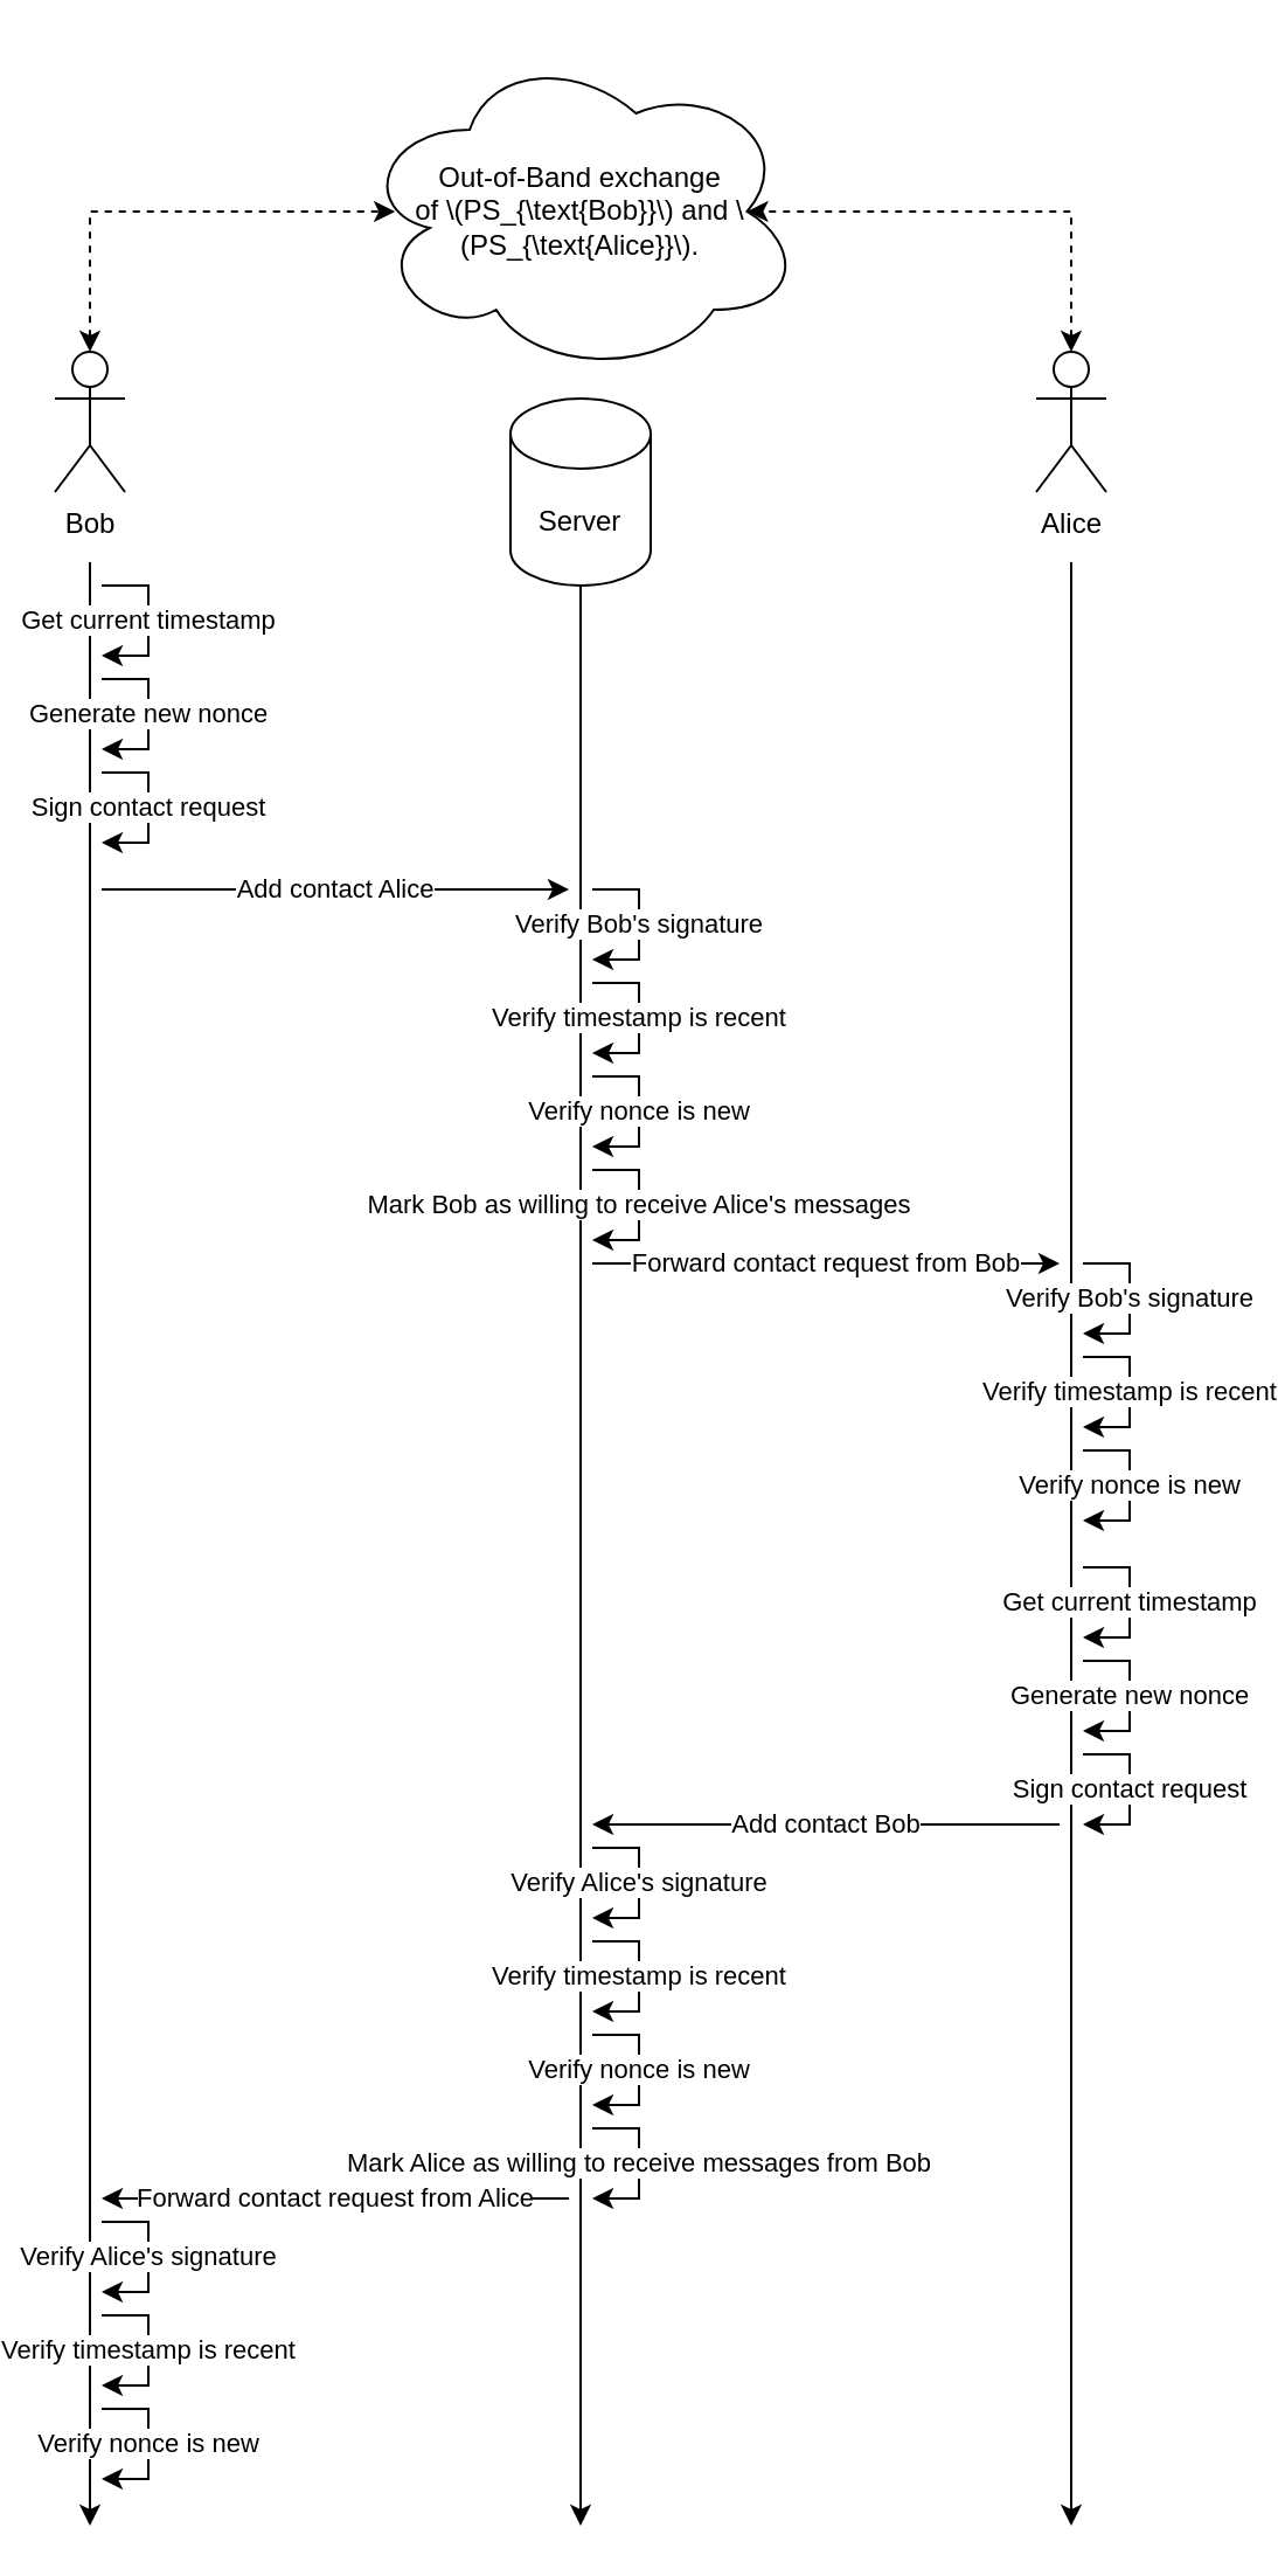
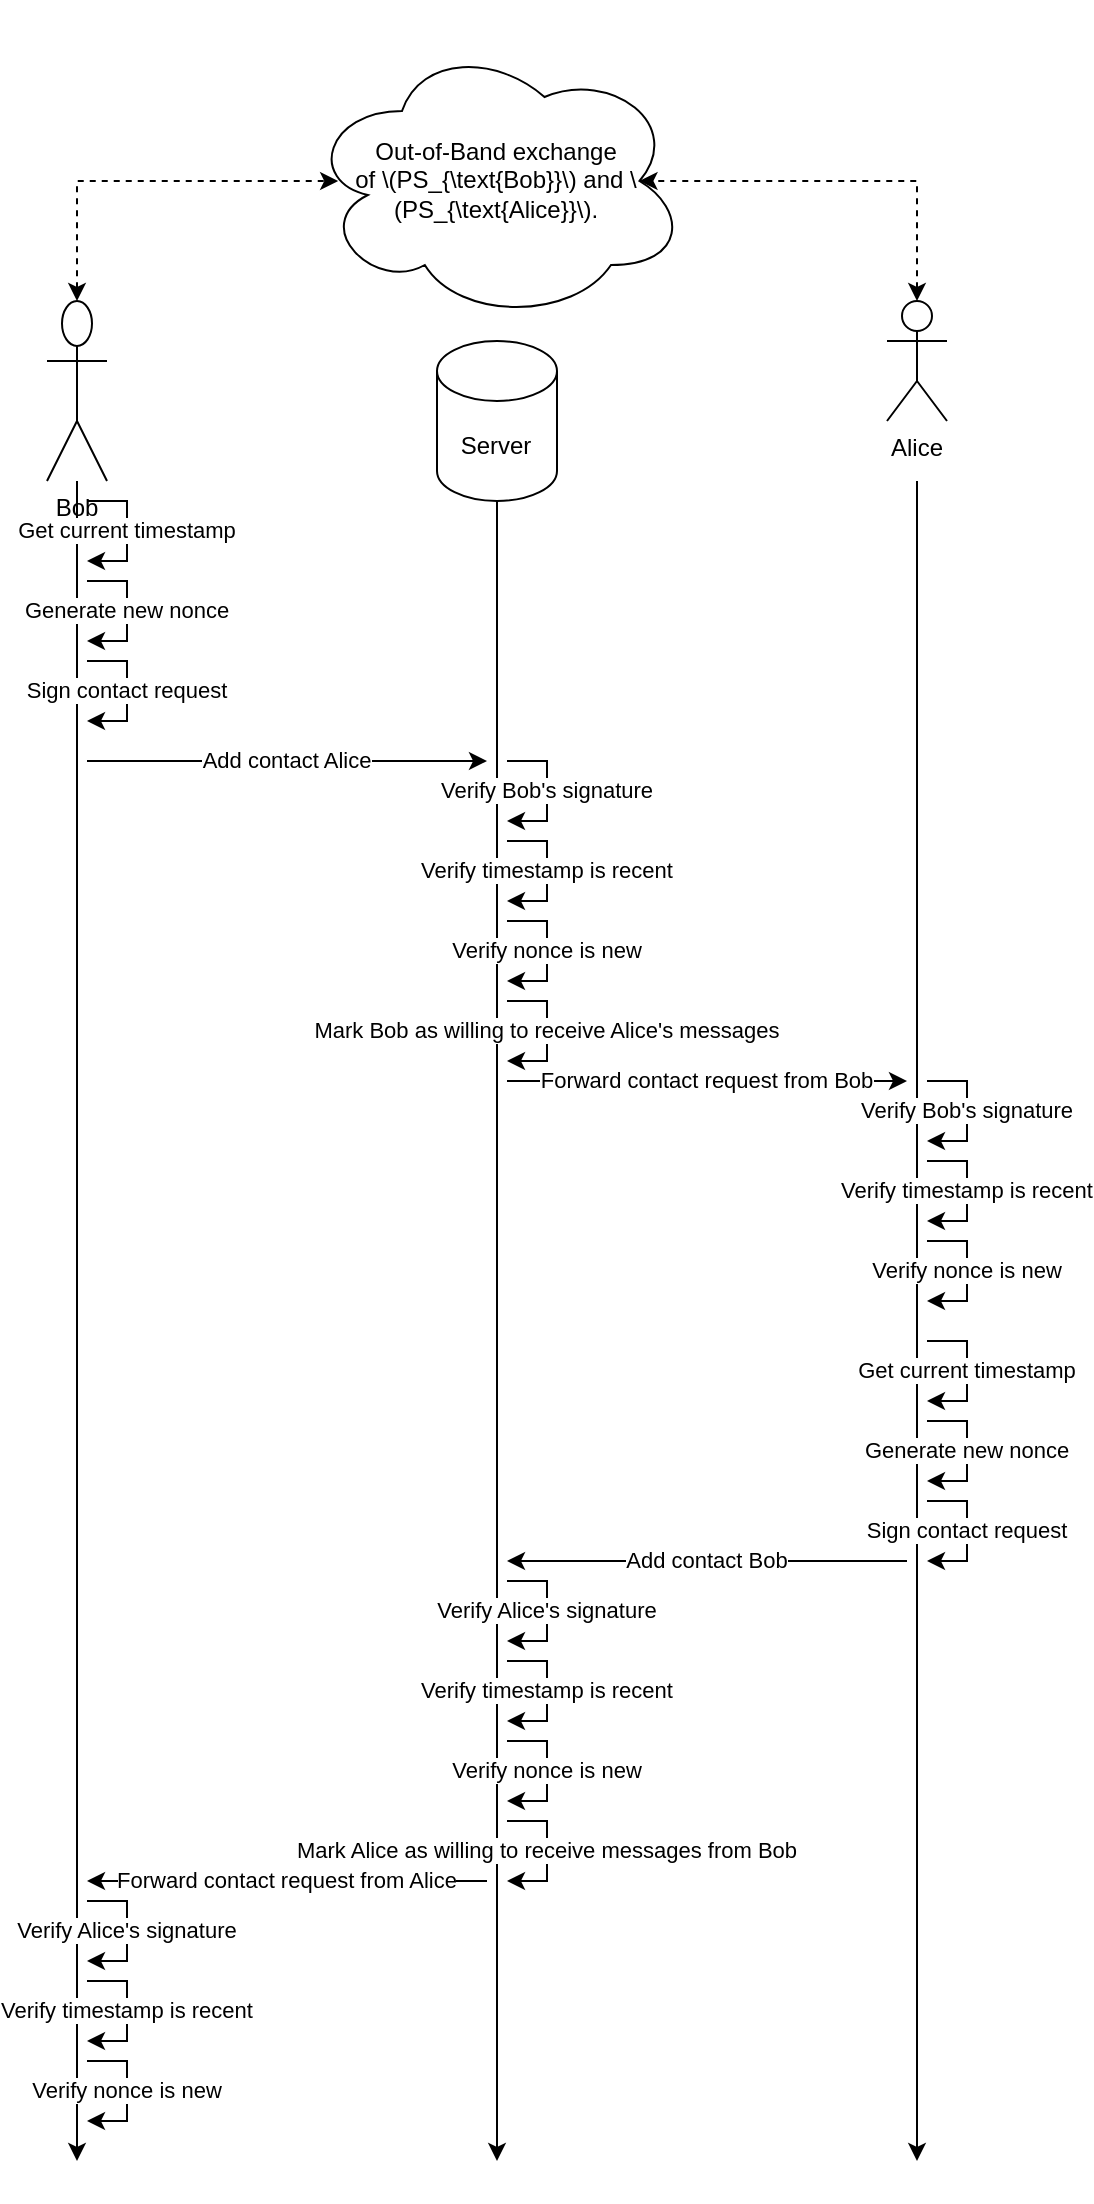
  <mxCell id="0" />
  <mxCell id="1" parent="0" />
  <mxCell id="2" style="edgeStyle=orthogonalEdgeStyle;rounded=0;orthogonalLoop=1;jettySize=auto;html=1;exitX=0.5;exitY=0;exitDx=0;exitDy=0;exitPerimeter=0;entryX=0.082;entryY=0.5;entryDx=0;entryDy=0;entryPerimeter=0;endArrow=classic;endFill=1;startArrow=classic;startFill=1;dashed=1;" parent="1" source="3" target="10" edge="1"><mxGeometry relative="1" as="geometry"><mxPoint x="35" y="180" as="sourcePoint" /><mxPoint x="196" y="90" as="targetPoint" /><Array as="points"><mxPoint x="35" y="90" /></Array></mxGeometry></mxCell>
- <mxCell id="3" value="Bob" style="shape=umlActor;verticalLabelPosition=bottom;verticalAlign=top;html=1;outlineConnect=0;" parent="1" vertex="1"><mxGeometry x="20" y="150" width="30" height="60" as="geometry" /></mxCell>
+ <mxCell id="3" value="Bob" style="shape=umlActor;verticalLabelPosition=bottom;verticalAlign=top;html=1;outlineConnect=0;" parent="1" vertex="1"><mxGeometry x="20" y="150" width="30" height="90" as="geometry" /></mxCell>
  <mxCell id="4" style="edgeStyle=orthogonalEdgeStyle;rounded=0;orthogonalLoop=1;jettySize=auto;html=1;exitX=0.5;exitY=0;exitDx=0;exitDy=0;exitPerimeter=0;entryX=0.875;entryY=0.5;entryDx=0;entryDy=0;entryPerimeter=0;endArrow=classic;endFill=1;startArrow=classic;startFill=1;dashed=1;" parent="1" source="5" target="10" edge="1"><mxGeometry relative="1" as="geometry"><mxPoint x="455" y="180" as="sourcePoint" /><mxPoint x="310" y="90" as="targetPoint" /><Array as="points"><mxPoint x="455" y="90" /></Array></mxGeometry></mxCell>
  <mxCell id="5" value="Alice" style="shape=umlActor;verticalLabelPosition=bottom;verticalAlign=top;html=1;outlineConnect=0;" parent="1" vertex="1"><mxGeometry x="440" y="150" width="30" height="60" as="geometry" /></mxCell>
  <mxCell id="6" value="" style="endArrow=classic;html=1;rounded=0;" parent="1" edge="1"><mxGeometry width="50" height="50" relative="1" as="geometry"><mxPoint x="35" y="240" as="sourcePoint" /><mxPoint x="35" y="1080" as="targetPoint" /></mxGeometry></mxCell>
  <mxCell id="7" value="" style="endArrow=classic;html=1;rounded=0;startArrow=none;" parent="1" source="12" edge="1"><mxGeometry width="50" height="50" relative="1" as="geometry"><mxPoint x="244.57" y="220" as="sourcePoint" /><mxPoint x="245" y="1080" as="targetPoint" /></mxGeometry></mxCell>
  <mxCell id="8" value="" style="endArrow=classic;html=1;rounded=0;" parent="1" edge="1"><mxGeometry width="50" height="50" relative="1" as="geometry"><mxPoint x="455" y="240" as="sourcePoint" /><mxPoint x="455" y="1080" as="targetPoint" /></mxGeometry></mxCell>
  <mxCell id="9" value="Add contact Alice" style="endArrow=classic;html=1;rounded=0;" parent="1" edge="1"><mxGeometry width="50" height="50" relative="1" as="geometry"><mxPoint x="40" y="380" as="sourcePoint" /><mxPoint x="240" y="380" as="targetPoint" /></mxGeometry></mxCell>
  <mxCell id="10" value="Out-of-Band exchange&lt;br&gt;of \(PS_{\text{Bob}}\) and \(PS_{\text{Alice}}\)." style="ellipse;shape=cloud;whiteSpace=wrap;html=1;" parent="1" vertex="1"><mxGeometry x="150" y="20" width="190" height="140" as="geometry" /></mxCell>
  <mxCell id="11" value="" style="endArrow=none;html=1;rounded=0;" parent="1" target="12" edge="1"><mxGeometry width="50" height="50" relative="1" as="geometry"><mxPoint x="244.57" y="220" as="sourcePoint" /><mxPoint x="244.57" y="640" as="targetPoint" /></mxGeometry></mxCell>
  <mxCell id="12" value="Server" style="shape=cylinder3;whiteSpace=wrap;html=1;boundedLbl=1;backgroundOutline=1;size=15;" parent="1" vertex="1"><mxGeometry x="215" y="170" width="60" height="80" as="geometry" /></mxCell>
  <mxCell id="13" value="Get current timestamp" style="endArrow=classic;html=1;rounded=0;" parent="1" edge="1"><mxGeometry width="50" height="50" relative="1" as="geometry"><mxPoint x="40" y="250" as="sourcePoint" /><mxPoint x="40" y="280" as="targetPoint" /><Array as="points"><mxPoint x="60" y="250" /><mxPoint x="60" y="280" /></Array></mxGeometry></mxCell>
  <mxCell id="14" value="Generate new nonce" style="endArrow=classic;html=1;rounded=0;" parent="1" edge="1"><mxGeometry width="50" height="50" relative="1" as="geometry"><mxPoint x="40" y="290" as="sourcePoint" /><mxPoint x="40" y="320" as="targetPoint" /><Array as="points"><mxPoint x="60" y="290" /><mxPoint x="60" y="320" /></Array></mxGeometry></mxCell>
  <mxCell id="15" value="Sign contact request" style="endArrow=classic;html=1;rounded=0;" parent="1" edge="1"><mxGeometry width="50" height="50" relative="1" as="geometry"><mxPoint x="40" y="330" as="sourcePoint" /><mxPoint x="40" y="360" as="targetPoint" /><Array as="points"><mxPoint x="60" y="330" /><mxPoint x="60" y="360" /></Array></mxGeometry></mxCell>
  <mxCell id="16" value="Verify Bob's signature" style="endArrow=classic;html=1;rounded=0;" parent="1" edge="1"><mxGeometry width="50" height="50" relative="1" as="geometry"><mxPoint x="250" y="380" as="sourcePoint" /><mxPoint x="250" y="410" as="targetPoint" /><Array as="points"><mxPoint x="270" y="380" /><mxPoint x="270" y="410" /></Array></mxGeometry></mxCell>
  <mxCell id="17" value="Verify timestamp is recent" style="endArrow=classic;html=1;rounded=0;" parent="1" edge="1"><mxGeometry width="50" height="50" relative="1" as="geometry"><mxPoint x="250" y="420" as="sourcePoint" /><mxPoint x="250" y="450" as="targetPoint" /><Array as="points"><mxPoint x="270" y="420" /><mxPoint x="270" y="450" /></Array></mxGeometry></mxCell>
  <mxCell id="18" value="Verify nonce is new" style="endArrow=classic;html=1;rounded=0;" parent="1" edge="1"><mxGeometry width="50" height="50" relative="1" as="geometry"><mxPoint x="250" y="460" as="sourcePoint" /><mxPoint x="250" y="490" as="targetPoint" /><Array as="points"><mxPoint x="270" y="460" /><mxPoint x="270" y="490" /></Array></mxGeometry></mxCell>
  <mxCell id="19" value="Forward contact request from Bob" style="endArrow=classic;html=1;rounded=0;" parent="1" edge="1"><mxGeometry width="50" height="50" relative="1" as="geometry"><mxPoint x="250" y="540" as="sourcePoint" /><mxPoint x="450" y="540" as="targetPoint" /></mxGeometry></mxCell>
  <mxCell id="20" value="Verify Bob's signature" style="endArrow=classic;html=1;rounded=0;" parent="1" edge="1"><mxGeometry width="50" height="50" relative="1" as="geometry"><mxPoint x="460" y="540" as="sourcePoint" /><mxPoint x="460" y="570" as="targetPoint" /><Array as="points"><mxPoint x="480" y="540" /><mxPoint x="480" y="570" /></Array></mxGeometry></mxCell>
  <mxCell id="21" value="Verify timestamp is recent" style="endArrow=classic;html=1;rounded=0;" parent="1" edge="1"><mxGeometry width="50" height="50" relative="1" as="geometry"><mxPoint x="460" y="580" as="sourcePoint" /><mxPoint x="460" y="610" as="targetPoint" /><Array as="points"><mxPoint x="480" y="580" /><mxPoint x="480" y="610" /></Array></mxGeometry></mxCell>
  <mxCell id="22" value="Verify nonce is new" style="endArrow=classic;html=1;rounded=0;" parent="1" edge="1"><mxGeometry width="50" height="50" relative="1" as="geometry"><mxPoint x="460" y="620" as="sourcePoint" /><mxPoint x="460" y="650" as="targetPoint" /><Array as="points"><mxPoint x="480" y="620" /><mxPoint x="480" y="650" /></Array></mxGeometry></mxCell>
  <mxCell id="23" value="Get current timestamp" style="endArrow=classic;html=1;rounded=0;" parent="1" edge="1"><mxGeometry width="50" height="50" relative="1" as="geometry"><mxPoint x="460" y="670" as="sourcePoint" /><mxPoint x="460" y="700" as="targetPoint" /><Array as="points"><mxPoint x="480" y="670" /><mxPoint x="480" y="700" /></Array></mxGeometry></mxCell>
  <mxCell id="24" value="Generate new nonce" style="endArrow=classic;html=1;rounded=0;" parent="1" edge="1"><mxGeometry width="50" height="50" relative="1" as="geometry"><mxPoint x="460" y="710" as="sourcePoint" /><mxPoint x="460" y="740" as="targetPoint" /><Array as="points"><mxPoint x="480" y="710" /><mxPoint x="480" y="740" /></Array></mxGeometry></mxCell>
  <mxCell id="25" value="Sign contact request" style="endArrow=classic;html=1;rounded=0;" parent="1" edge="1"><mxGeometry width="50" height="50" relative="1" as="geometry"><mxPoint x="460" y="750" as="sourcePoint" /><mxPoint x="460" y="780" as="targetPoint" /><Array as="points"><mxPoint x="480" y="750" /><mxPoint x="480" y="780" /></Array></mxGeometry></mxCell>
  <mxCell id="26" value="Add contact Bob" style="endArrow=classic;html=1;rounded=0;" parent="1" edge="1"><mxGeometry width="50" height="50" relative="1" as="geometry"><mxPoint x="450" y="780" as="sourcePoint" /><mxPoint x="250" y="780" as="targetPoint" /></mxGeometry></mxCell>
  <mxCell id="27" value="Verify Alice's signature" style="endArrow=classic;html=1;rounded=0;" parent="1" edge="1"><mxGeometry width="50" height="50" relative="1" as="geometry"><mxPoint x="250" y="790" as="sourcePoint" /><mxPoint x="250" y="820" as="targetPoint" /><Array as="points"><mxPoint x="270" y="790" /><mxPoint x="270" y="820" /></Array></mxGeometry></mxCell>
  <mxCell id="28" value="Verify timestamp is recent" style="endArrow=classic;html=1;rounded=0;" parent="1" edge="1"><mxGeometry width="50" height="50" relative="1" as="geometry"><mxPoint x="250" y="830" as="sourcePoint" /><mxPoint x="250" y="860" as="targetPoint" /><Array as="points"><mxPoint x="270" y="830" /><mxPoint x="270" y="860" /></Array></mxGeometry></mxCell>
  <mxCell id="29" value="Verify nonce is new" style="endArrow=classic;html=1;rounded=0;" parent="1" edge="1"><mxGeometry width="50" height="50" relative="1" as="geometry"><mxPoint x="250" y="870" as="sourcePoint" /><mxPoint x="250" y="900" as="targetPoint" /><Array as="points"><mxPoint x="270" y="870" /><mxPoint x="270" y="900" /></Array></mxGeometry></mxCell>
  <mxCell id="30" value="Forward contact request from Alice" style="endArrow=classic;html=1;rounded=0;" parent="1" edge="1"><mxGeometry width="50" height="50" relative="1" as="geometry"><mxPoint x="240" y="940" as="sourcePoint" /><mxPoint x="40" y="940" as="targetPoint" /></mxGeometry></mxCell>
  <mxCell id="31" value="Mark Bob as willing to receive Alice's messages" style="endArrow=classic;html=1;rounded=0;" parent="1" edge="1"><mxGeometry width="50" height="50" relative="1" as="geometry"><mxPoint x="250" y="500" as="sourcePoint" /><mxPoint x="250" y="530" as="targetPoint" /><Array as="points"><mxPoint x="270" y="500" /><mxPoint x="270" y="530" /></Array></mxGeometry></mxCell>
  <mxCell id="32" value="Mark Alice as willing to receive messages from Bob" style="endArrow=classic;html=1;rounded=0;" parent="1" edge="1"><mxGeometry width="50" height="50" relative="1" as="geometry"><mxPoint x="250" y="910" as="sourcePoint" /><mxPoint x="250" y="940" as="targetPoint" /><Array as="points"><mxPoint x="270" y="910" /><mxPoint x="270" y="940" /></Array></mxGeometry></mxCell>
  <mxCell id="33" value="Verify Alice's signature" style="endArrow=classic;html=1;rounded=0;" parent="1" edge="1"><mxGeometry width="50" height="50" relative="1" as="geometry"><mxPoint x="40" y="950" as="sourcePoint" /><mxPoint x="40" y="980" as="targetPoint" /><Array as="points"><mxPoint x="60" y="950" /><mxPoint x="60" y="980" /></Array></mxGeometry></mxCell>
  <mxCell id="34" value="Verify timestamp is recent" style="endArrow=classic;html=1;rounded=0;" parent="1" edge="1"><mxGeometry width="50" height="50" relative="1" as="geometry"><mxPoint x="40" y="990" as="sourcePoint" /><mxPoint x="40" y="1020" as="targetPoint" /><Array as="points"><mxPoint x="60" y="990" /><mxPoint x="60" y="1020" /></Array></mxGeometry></mxCell>
  <mxCell id="35" value="Verify nonce is new" style="endArrow=classic;html=1;rounded=0;" parent="1" edge="1"><mxGeometry width="50" height="50" relative="1" as="geometry"><mxPoint x="40" y="1030" as="sourcePoint" /><mxPoint x="40" y="1060" as="targetPoint" /><Array as="points"><mxPoint x="60" y="1030" /><mxPoint x="60" y="1060" /></Array></mxGeometry></mxCell>
